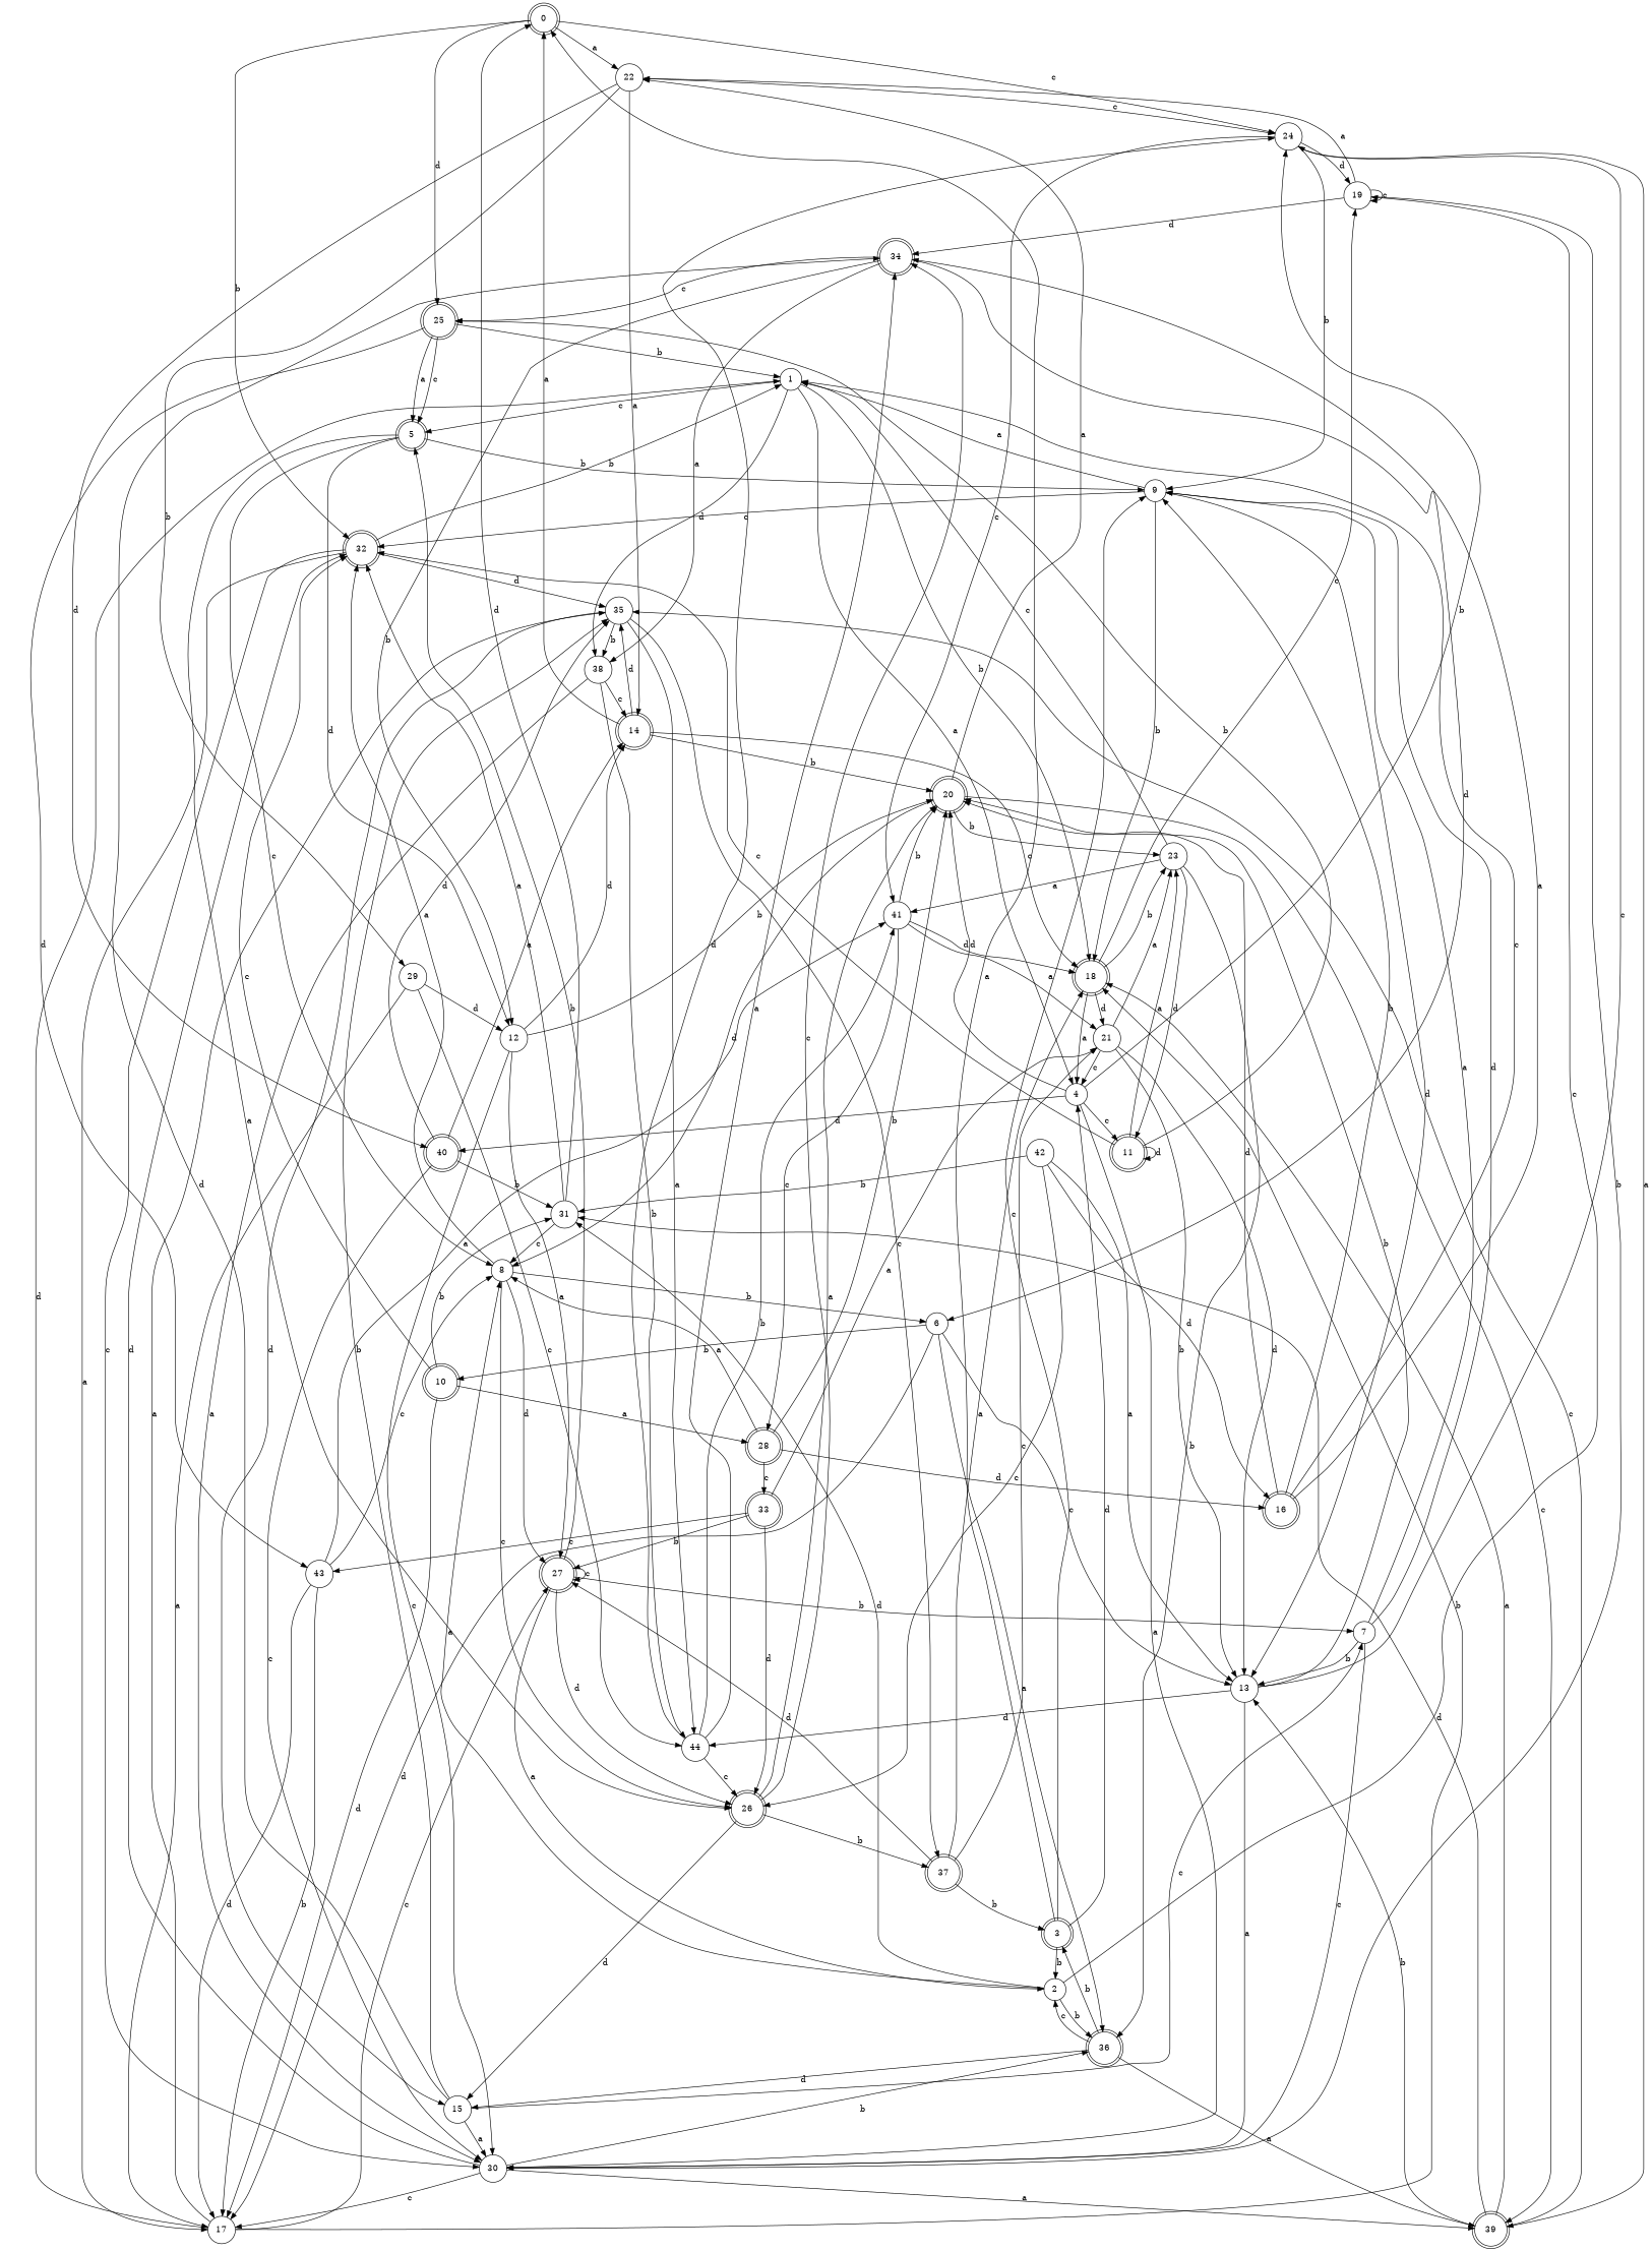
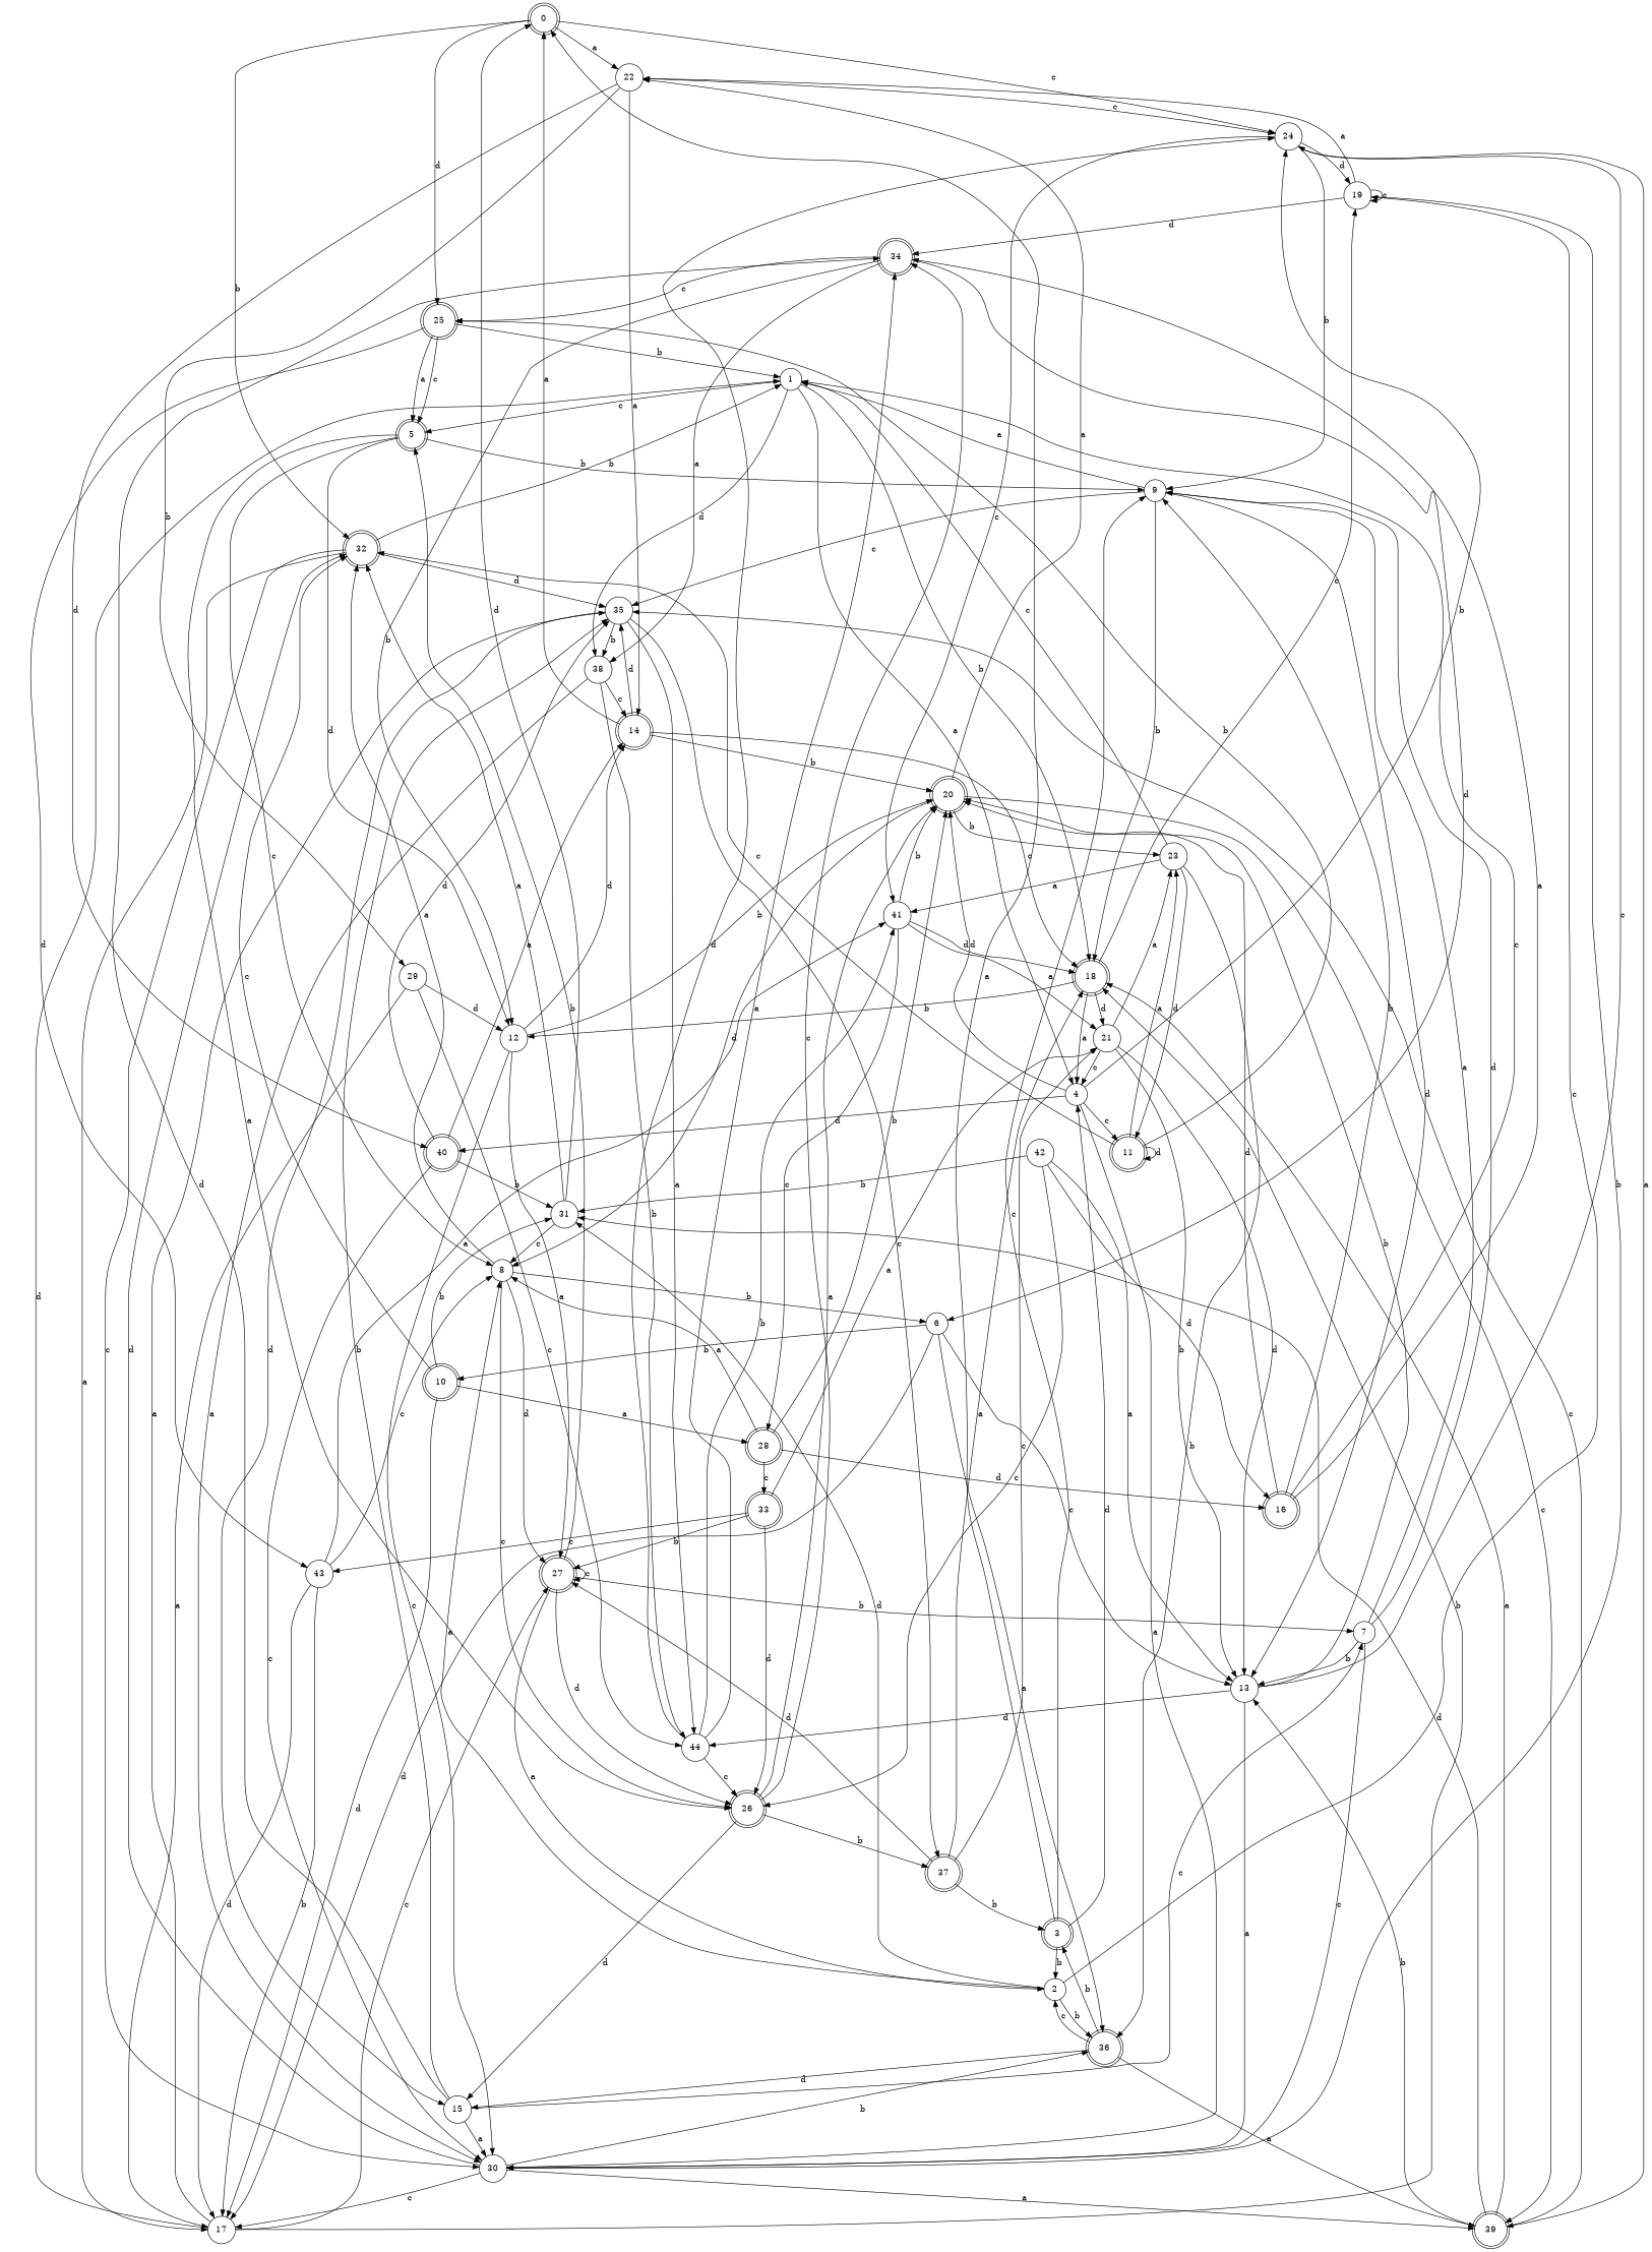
  digraph {
    rankdir=TB
    node [color=black fillcolor=white shape=circle style=filled]
    n1 [label=0 shape=doublecircle style="rounded,filled"]
    n2 [label=22]
    n3 [label=24]
    n4 [label=25 shape=doublecircle style="rounded,filled"]
    n5 [label=32 shape=doublecircle style="rounded,filled"]
    n6 [label=14 shape=doublecircle style="rounded,filled"]
    n7 [label=29]
    n8 [label=40 shape=doublecircle style="rounded,filled"]
    n9 [label=19]
    n10 [label=9]
    n11 [label=39 shape=doublecircle style="rounded,filled"]
    n12 [label=41]
    n13 [label=1]
    n14 [label=5 shape=doublecircle style="rounded,filled"]
    n15 [label=43]
    n16 [label=30]
    n17 [label=17]
    n18 [label=35]
    n19 [label=4]
    n20 [label=18 shape=doublecircle style="rounded,filled"]
    n21 [label=38]
    n22 [label=11 shape=doublecircle style="rounded,filled"]
    n23 [label=20 shape=doublecircle style="rounded,filled"]
    n24 [label=8]
    n25 [label=12]
    n26 [label=26 shape=doublecircle style="rounded,filled"]
    n27 [label=23]
    n28 [label=21]
    n29 [label=44]
    n30 [label=2]
    n31 [label=31]
    n32 [label=36 shape=doublecircle style="rounded,filled"]
    n33 [label=6]
    n34 [label=27 shape=doublecircle style="rounded,filled"]
    n35 [label=34 shape=doublecircle style="rounded,filled"]
    n36 [label=3 shape=doublecircle style="rounded,filled"]
    n37 [label=15]
    n38 [label=13]
    n39 [label=37 shape=doublecircle style="rounded,filled"]
    n40 [label=10 shape=doublecircle style="rounded,filled"]
    n41 [label=28 shape=doublecircle style="rounded,filled"]
    n42 [label=7]
    n43 [label=16 shape=doublecircle style="rounded,filled"]
    n44 [label=33 shape=doublecircle style="rounded,filled"]
    n45 [label=42]
    n1 -> n2 [label=a]
    n1 -> n3 [label=c]
    n1 -> n4 [label=d]
    n1 -> n5 [label=b]
    n2 -> n3 [label=c]
    n2 -> n6 [label=a]
    n2 -> n7 [label=b]
    n2 -> n8 [label=d]
    n3 -> n9 [label=d]
    n3 -> n10 [label=b]
    n3 -> n11 [label=a]
    n3 -> n12 [label=c]
    n4 -> n13 [label=b]
    n4 -> n14 [label=a]
    n4 -> n14 [label=c]
    n4 -> n15 [label=d]
    n5 -> n13 [label=b]
    n5 -> n16 [label=c]
    n5 -> n17 [label=a]
    n5 -> n18 [label=d]
    n6 -> n1 [label=a]
    n6 -> n18 [label=d]
    n6 -> n20 [label=c]
    n6 -> n23 [label=b]
    n7 -> n17 [label=a]
    n7 -> n25 [label=d]
    n7 -> n29 [label=c]
    n8 -> n6 [label=a]
    n8 -> n16 [label=c]
    n8 -> n18 [label=d]
    n8 -> n31 [label=b]
    n9 -> n2 [label=a]
    n9 -> n9 [label=c]
    n9 -> n16 [label=b]
    n9 -> n35 [label=d]
-   n10 -> n5 [label=c]
+   n10 -> n18 [label=c]
    n10 -> n13 [label=a]
    n10 -> n20 [label=b]
    n10 -> n38 [label=d]
    n11 -> n18 [label=c]
    n11 -> n20 [label=a]
    n11 -> n31 [label=d]
    n11 -> n38 [label=b]
    n12 -> n20 [label=d]
    n12 -> n23 [label=b]
    n12 -> n28 [label=a]
    n12 -> n41 [label=c]
    n13 -> n14 [label=c]
    n13 -> n19 [label=a]
    n13 -> n20 [label=b]
    n13 -> n21 [label=d]
    n14 -> n10 [label=b]
    n14 -> n24 [label=c]
    n14 -> n25 [label=d]
    n14 -> n26 [label=a]
    n15 -> n12 [label=a]
    n15 -> n17 [label=b]
    n15 -> n17 [label=d]
    n15 -> n24 [label=c]
    n16 -> n5 [label=d]
    n16 -> n11 [label=a]
    n16 -> n17 [label=c]
    n16 -> n32 [label=b]
    n17 -> n13 [label=d]
    n17 -> n18 [label=a]
    n17 -> n20 [label=b]
    n17 -> n34 [label=c]
    n18 -> n21 [label=b]
    n18 -> n29 [label=a]
    n18 -> n37 [label=d]
    n18 -> n39 [label=c]
    n19 -> n3 [label=b]
    n19 -> n8 [label=d]
    n19 -> n16 [label=a]
    n19 -> n22 [label=c]
    n19 -> n23 [label=d]
    n20 -> n9 [label=c]
    n20 -> n19 [label=a]
-   n20 -> n27 [label=b]
+   n20 -> n25 [label=b]
    n20 -> n28 [label=d]
    n21 -> n6 [label=c]
    n21 -> n16 [label=a]
    n21 -> n29 [label=b]
    n22 -> n4 [label=b]
    n22 -> n5 [label=c]
    n22 -> n22 [label=d]
    n22 -> n27 [label=a]
    n23 -> n2 [label=a]
    n23 -> n11 [label=c]
    n23 -> n24 [label=d]
    n23 -> n27 [label=b]
    n24 -> n5 [label=a]
    n24 -> n26 [label=c]
    n24 -> n33 [label=b]
    n24 -> n34 [label=d]
    n25 -> n6 [label=d]
    n25 -> n16 [label=c]
    n25 -> n23 [label=b]
    n25 -> n34 [label=a]
    n26 -> n23 [label=a]
    n26 -> n35 [label=c]
    n26 -> n37 [label=d]
    n26 -> n39 [label=b]
    n27 -> n12 [label=a]
    n27 -> n13 [label=c]
    n27 -> n22 [label=d]
    n27 -> n32 [label=b]
    n28 -> n19 [label=c]
    n28 -> n27 [label=a]
    n28 -> n38 [label=b]
    n28 -> n38 [label=d]
    n29 -> n3 [label=d]
    n29 -> n12 [label=b]
    n29 -> n26 [label=c]
    n29 -> n35 [label=a]
    n30 -> n9 [label=c]
    n30 -> n24 [label=a]
    n30 -> n31 [label=d]
    n30 -> n32 [label=b]
    n31 -> n1 [label=d]
    n31 -> n5 [label=a]
    n31 -> n24 [label=c]
    n32 -> n11 [label=a]
    n32 -> n30 [label=c]
    n32 -> n36 [label=b]
    n32 -> n37 [label=d]
    n33 -> n17 [label=d]
    n33 -> n32 [label=a]
    n33 -> n38 [label=c]
    n33 -> n40 [label=b]
    n34 -> n14 [label=b]
    n34 -> n26 [label=d]
    n34 -> n30 [label=a]
    n34 -> n34 [label=c]
    n34 -> n42 [label=b]
    n35 -> n4 [label=c]
    n35 -> n21 [label=a]
    n35 -> n25 [label=b]
    n35 -> n33 [label=d]
    n36 -> n1 [label=a]
    n36 -> n10 [label=c]
    n36 -> n19 [label=d]
    n36 -> n30 [label=b]
    n37 -> n16 [label=a]
    n37 -> n18 [label=b]
    n37 -> n35 [label=d]
    n37 -> n42 [label=c]
    n38 -> n3 [label=c]
    n38 -> n16 [label=a]
    n38 -> n23 [label=b]
    n38 -> n29 [label=d]
    n39 -> n20 [label=a]
    n39 -> n28 [label=c]
    n39 -> n34 [label=d]
    n39 -> n36 [label=b]
    n40 -> n5 [label=c]
    n40 -> n17 [label=d]
    n40 -> n31 [label=b]
    n40 -> n41 [label=a]
    n41 -> n23 [label=b]
    n41 -> n24 [label=a]
    n41 -> n43 [label=d]
    n41 -> n44 [label=c]
    n42 -> n10 [label=a]
    n42 -> n10 [label=d]
    n42 -> n16 [label=c]
    n42 -> n38 [label=b]
    n43 -> n10 [label=b]
    n43 -> n13 [label=c]
    n43 -> n23 [label=d]
    n43 -> n35 [label=a]
    n44 -> n15 [label=c]
    n44 -> n26 [label=d]
    n44 -> n28 [label=a]
    n44 -> n34 [label=b]
    n45 -> n26 [label=c]
    n45 -> n31 [label=b]
    n45 -> n38 [label=a]
    n45 -> n43 [label=d]
  }
